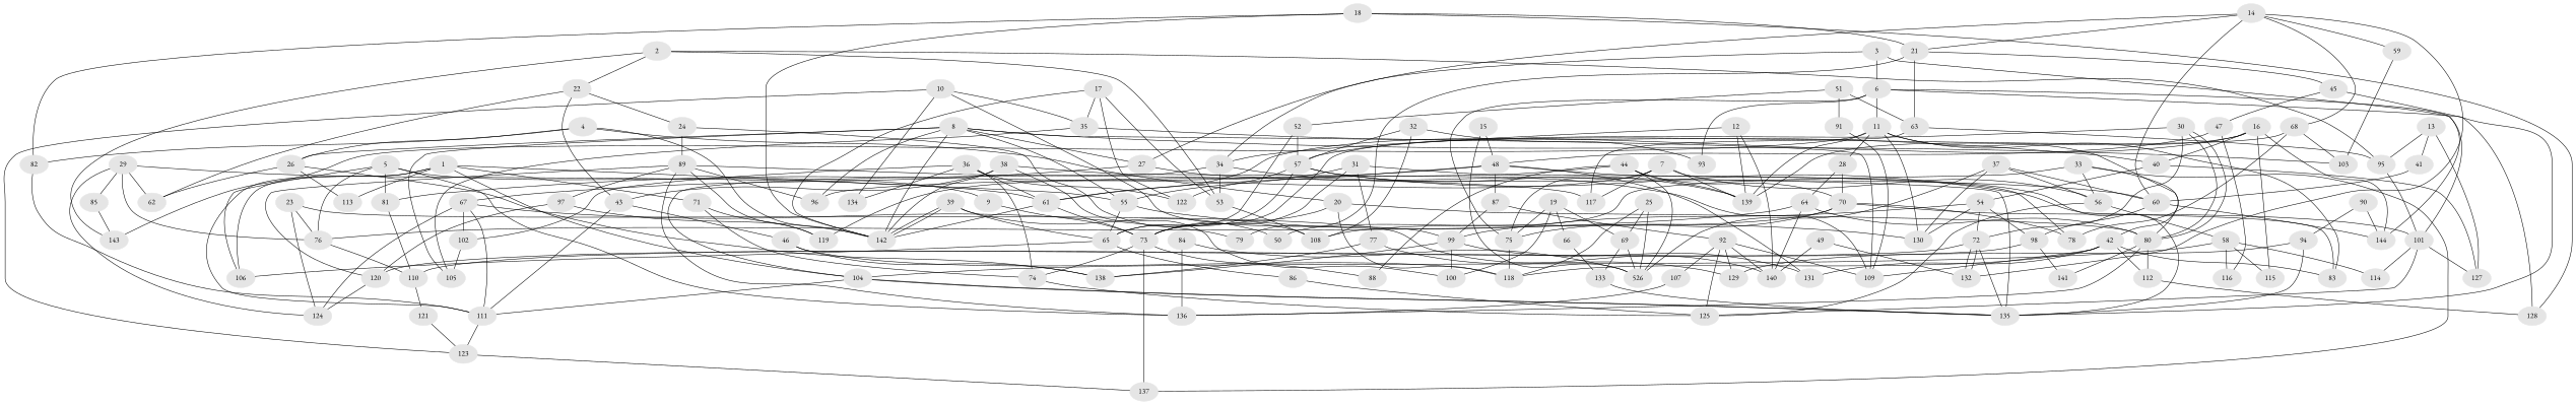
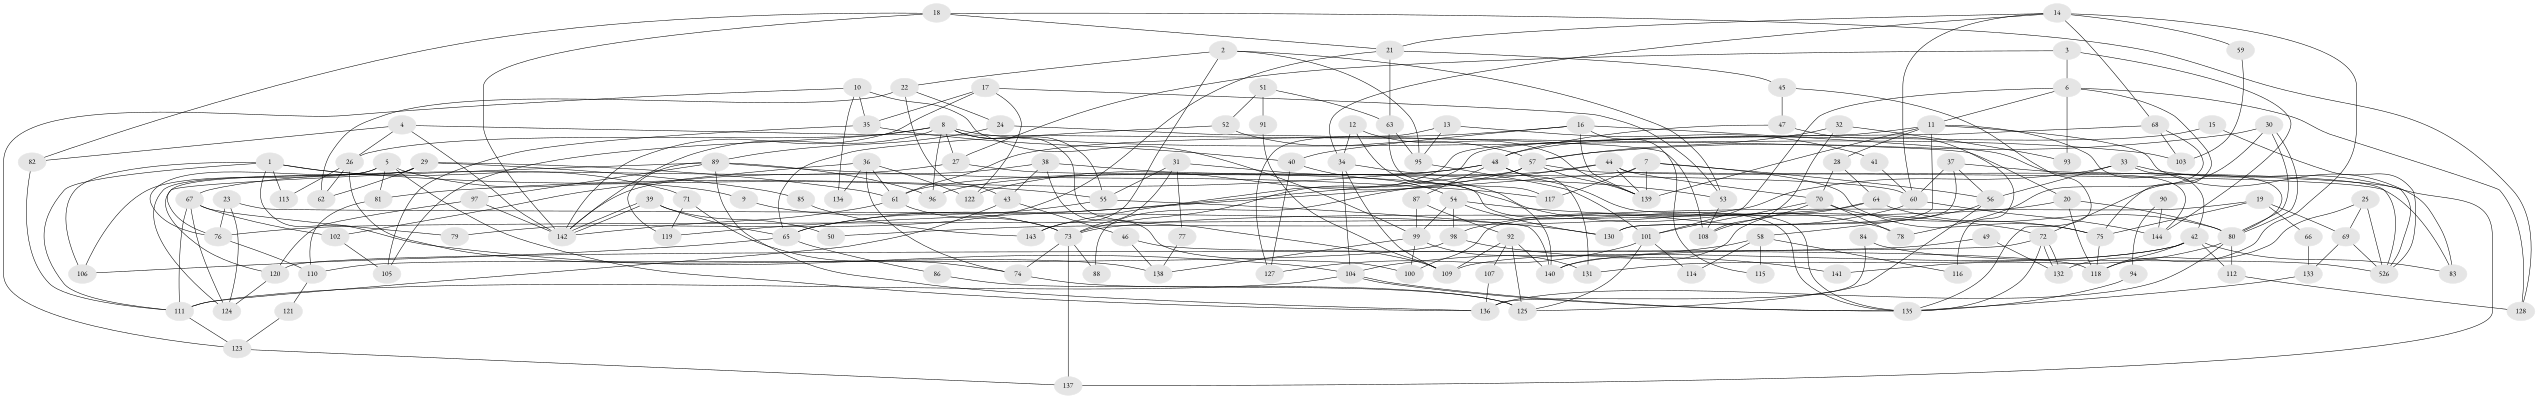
  graph {
    fontname="EB Garamond"
    node [color=gray90 fontname="EB Garamond" style=filled]
    edge [fontname="EB Garamond"]
    1
    55
    71
    104
    106
    111
    113
    130
    65
    119
    74
    135
    123
    2
    22
    53
    95
    143
    24
    43
    62
    108
    101
    3
    6
    27
    144
    11
    75
    93
    128
    60
    67
    4
    20
    26
    82
    142
    73
    80
    118
    138
    5
    9
    76
    81
    136
    110
    139
    28
    42
    83
    127
    125
    114
    7
    56
    117
    58
    8
    96
    103
    105
    109
    137
    88
    10
    35
    99
    134
    40
    100
    131
    64
    70
    112
    12
    34
    140
    13
    41
    14
    21
    59
    68
    132
    45
    63
    79
    98
    78
    15
    48
    n94 [label=526]
    61
    87
    16
    115
    54
    17
    122
    18
    19
    66
    69
    133
    141
    47
    89
    46
    23
    124
    120
    97
    25
    102
    29
    85
    30
    57
    72
    31
    77
-   129
    32
    33
    50
    36
    37
    38
    39
    86
    44
    116
    92
    49
    51
    52
    91
    121
    84
    107
    90
    94
    1 -- 55
    1 -- 71
    1 -- 104
    1 -- 106
    1 -- 111
    1 -- 113
    55 -- 130
    55 -- 65
    71 -- 119
    71 -- 74
    104 -- 111
    104 -- 135
    104 -- 135
    111 -- 123
    65 -- 106
    65 -- 86
    74 -- 125
    123 -- 137
    2 -- 22
    2 -- 53
    2 -- 95
    2 -- 143
    22 -- 24
    22 -- 43
    22 -- 62
    53 -- 108
    95 -- 101
    24 -- 108
    24 -- 89
    43 -- 111
    43 -- 46
    101 -- 127
    101 -- 125
    101 -- 114
    3 -- 6
    3 -- 27
    3 -- 144
    6 -- 101
    6 -- 11
    6 -- 75
    6 -- 93
    6 -- 128
    27 -- 60
    27 -- 67
    11 -- 130
    11 -- 143
    11 -- 139
    11 -- 28
    11 -- 42
    11 -- 83
    75 -- 118
    60 -- 144
    60 -- 98
    67 -- 111
    67 -- 79
    67 -- 124
    67 -- 102
    4 -- 20
    4 -- 26
    4 -- 82
    4 -- 142
    20 -- 73
    20 -- 80
    20 -- 118
    26 -- 113
    26 -- 62
    26 -- 138
    82 -- 111
    73 -- 74
    73 -- 137
    73 -- 88
    80 -- 136
    80 -- 112
    80 -- 141
    5 -- 106
    5 -- 9
    5 -- 76
    5 -- 81
    5 -- 136
    9 -- 73
    76 -- 110
    81 -- 110
    110 -- 121
    28 -- 64
    28 -- 70
    42 -- 118
    42 -- 83
    42 -- 109
    42 -- 131
    42 -- 112
    7 -- 119
    7 -- 75
    7 -- 139
    7 -- 56
    7 -- 117
    56 -- 125
    56 -- 58
    58 -- 104
    58 -- 114
    58 -- 115
    58 -- 116
    8 -- 55
    8 -- 27
    8 -- 26
    8 -- 142
    8 -- 96
    8 -- 103
    8 -- 105
    8 -- 109
    10 -- 123
    10 -- 35
    10 -- 99
    10 -- 134
    35 -- 105
    35 -- 40
    99 -- 138
    99 -- 100
    99 -- 131
    40 -- 127
    40 -- 54
    64 -- 80
    64 -- 76
    64 -- 140
    70 -- 108
    70 -- 101
    70 -- 75
    70 -- 78
    112 -- 128
    12 -- 139
    12 -- 34
    12 -- 140
    34 -- 104
    34 -- 53
    34 -- 109
    13 -- 95
    13 -- 127
    13 -- 41
    41 -- 60
    14 -- 60
    14 -- 34
    14 -- 21
    14 -- 59
    14 -- 68
    14 -- 132
    21 -- 45
    21 -- 63
    21 -- 79
    59 -- 103
    68 -- 73
    68 -- 103
    68 -- 78
    45 -- 135
    45 -- 47
    63 -- 95
    63 -- 117
    98 -- 110
    98 -- 141
    15 -- 48
    15 -- n94
    48 -- 135
    48 -- 81
    48 -- 131
    48 -- 61
    48 -- 87
    61 -- 142
    61 -- 73
    87 -- 99
    87 -- 92
    16 -- 144
    16 -- 139
    16 -- 40
    16 -- 61
    16 -- 115
    54 -- 130
    54 -- 99
    54 -- 98
    54 -- 72
    17 -- 53
    17 -- 142
    17 -- 35
    17 -- 122
    18 -- 128
    18 -- 82
    18 -- 142
    18 -- 21
    19 -- 75
    19 -- 100
    19 -- 66
    19 -- 69
    66 -- 133
    69 -- n94
    69 -- 133
    133 -- 135
    47 -- 48
    47 -- 116
    89 -- 119
    89 -- 136
    89 -- 117
    89 -- 96
    89 -- 120
    89 -- 97
    46 -- 118
    46 -- 138
    23 -- 76
    23 -- 140
    23 -- 124
    120 -- 124
    97 -- 142
    97 -- 120
    25 -- 118
    25 -- n94
    25 -- 69
    102 -- 105
    29 -- 62
    29 -- 76
    29 -- 61
    29 -- 124
    29 -- 85
    85 -- 143
    30 -- 80
    30 -- 80
    30 -- 57
    30 -- 72
    57 -- 65
    57 -- 139
    57 -- 83
    57 -- 122
    72 -- 135
    72 -- 132
    72 -- 132
    72 -- 120
    31 -- 55
    31 -- 73
    31 -- 78
    31 -- 77
    77 -- 138
-   77 -- 129
    32 -- 108
    32 -- 93
    32 -- 57
    33 -- 80
    33 -- 56
    33 -- 137
    33 -- 50
    36 -- 74
    36 -- 134
    36 -- 61
    36 -- 122
    36 -- 102
    37 -- 130
    37 -- 60
    37 -- 56
    37 -- n94
    38 -- 135
    38 -- 43
    38 -- 142
    38 -- 100
    39 -- 65
    39 -- 142
    39 -- 142
    39 -- 50
    86 -- 125
    44 -- 139
    44 -- 96
    44 -- 88
    44 -- 70
    44 -- n94
    92 -- 125
    92 -- 109
    92 -- 140
-   92 -- 129
    92 -- 107
    49 -- 140
    49 -- 132
    51 -- 63
    51 -- 52
    51 -- 91
    52 -- 65
    52 -- 57
    91 -- 109
    121 -- 123
    84 -- 136
    84 -- n94
    107 -- 136
    90 -- 144
    90 -- 94
    94 -- 135
-   94 -- 129
  }
